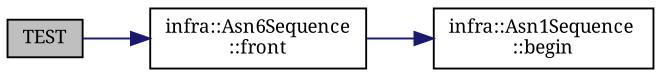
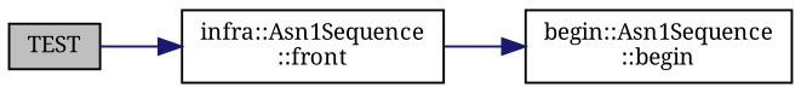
  digraph {
    fontname="Noto Serif"
    rankdir=LR
    node [color=black fillcolor=white fontname="Noto Serif" fontsize=10 shape=record style=filled]
    edge [color=midnightblue fontname="Noto Serif" fontsize=10 labelfontname=Helvetica labelfontsize=10 style=solid]
    n1 [fillcolor=grey75 fontcolor=black height=0.2 label=TEST width=0.4]
-   n2 [height=0.2 label="infra::Asn6Sequence\l::front" width=0.4]
-   n3 [height=0.2 label="infra::Asn1Sequence\l::begin" width=0.4]
+   n2 [height=0.2 label="infra::Asn1Sequence\l::front" width=0.4]
+   n3 [height=0.2 label="begin::Asn1Sequence\l::begin" width=0.4]
    n1 -> n2
    n2 -> n3
  }
